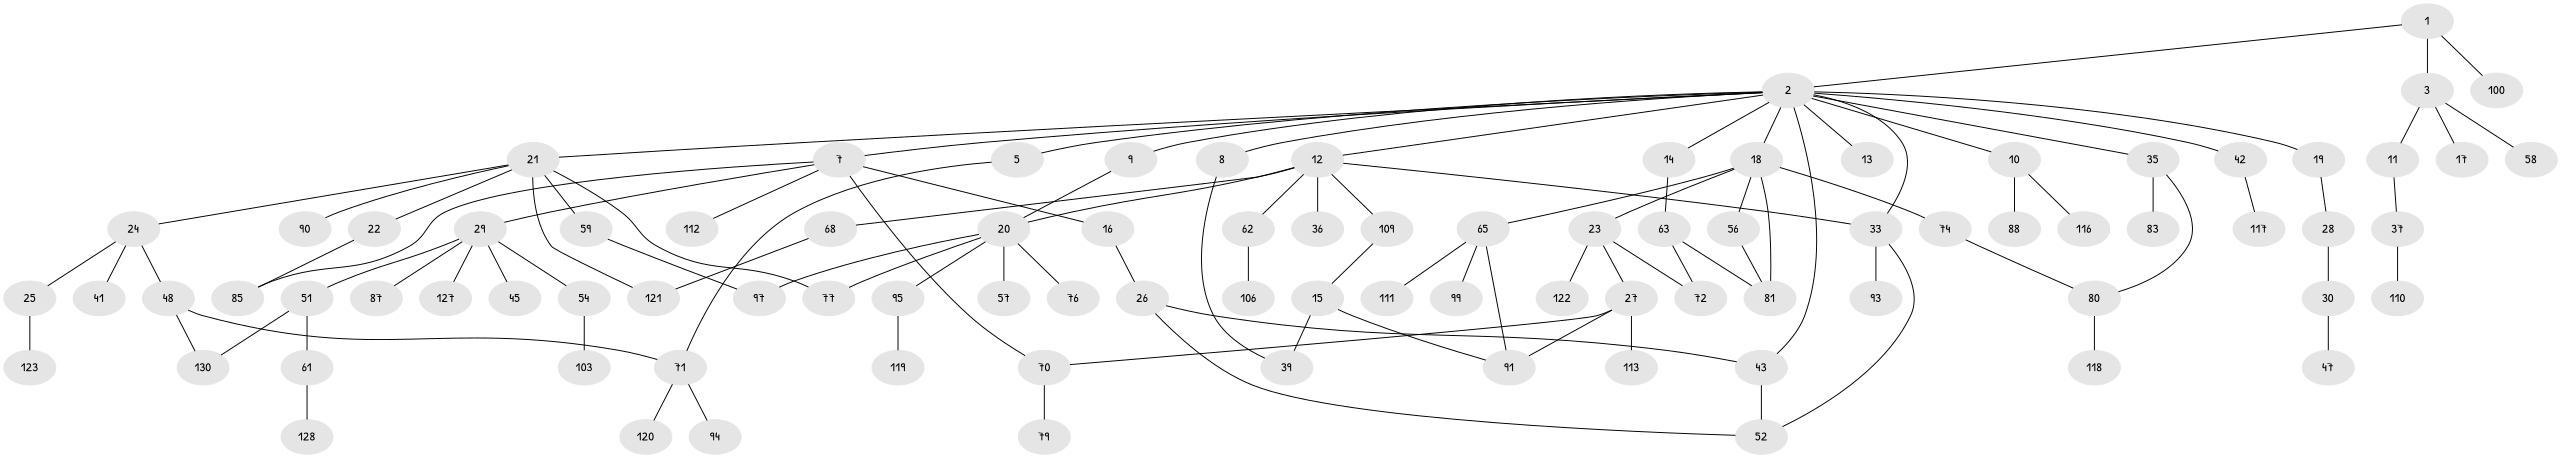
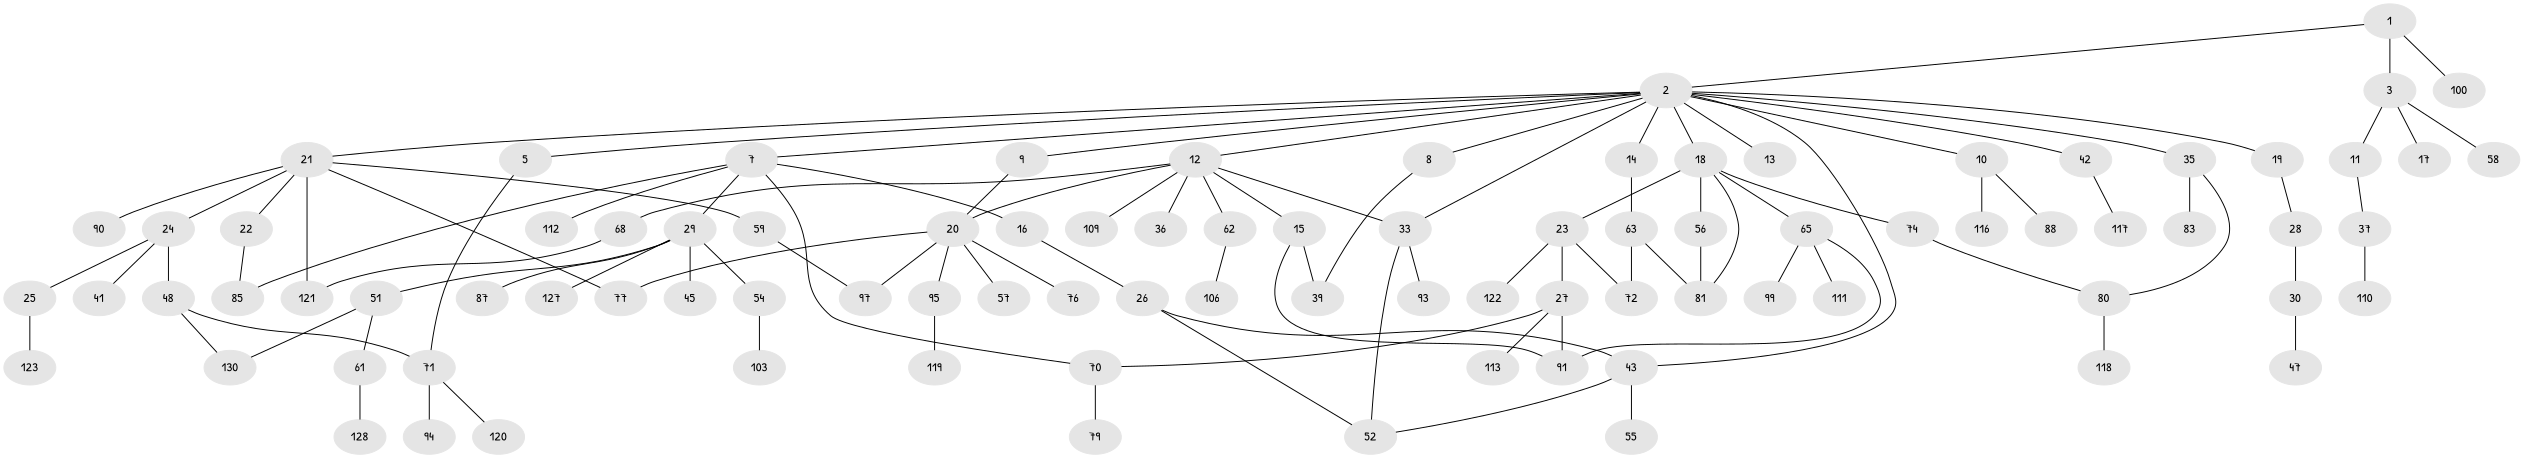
  graph {
    fontname="Patrick Hand"
    node [color=gray90 fontname="Patrick Hand" style=filled]
    edge [fontname="Patrick Hand"]
    1 [super="+34"]
    2 [super="+4"]
    3
    100
    5 [super="+6"]
    7 [super="+126"]
    8 [super="+98"]
    9
    10 [super="+82"]
    12 [super="+31"]
    13
    14 [super="+46"]
    18 [super="+67"]
    19 [super="+78"]
    21 [super="+64"]
    33 [super="+38"]
    35 [super="+44"]
    42
    43
    11
    17
    58
    71 [super="+114"]
    16
    29 [super="+50"]
    70
    85
    n28 [label=112]
    39 [super="+40"]
    20 [super="+49"]
    88
    116
    15 [super="+32"]
    36
    62 [super="+75"]
    68 [super="+129"]
    109
    63
    23
    56 [super="+60"]
    65 [super="+86"]
    74
    81 [super="+115"]
    28 [super="+73"]
    77 [super="+107"]
    22
    24
    59 [super="+69"]
    90
    121
    52 [super="+105"]
    93
    80 [super="+84"]
    83
    117
+   55
    37 [super="+101"]
    94
    120
    26 [super="+53"]
    45
    51 [super="+89"]
    54 [super="+108"]
    87
    127
    79
    57 [super="+124"]
    76
    95
    97
    110
    91
    106
    72
    27 [super="+92"]
    122
    99
    111
    30 [super="+96"]
    119
    25 [super="+66"]
    41 [super="+125"]
    48 [super="+104"]
    113
    123
    130
    47
    61 [super="+112"]
    103
    118
    128
    1 -- 2
    1 -- 3
    1 -- 100
    2 -- 5
    2 -- 7
    2 -- 8
    2 -- 9
    2 -- 10
    2 -- 12
    2 -- 13
    2 -- 14
    2 -- 18
    2 -- 19
    2 -- 21
    2 -- 33
    2 -- 35
    2 -- 42
    2 -- 43
    3 -- 11
    3 -- 17
    3 -- 58
    5 -- 71
    7 -- 16
    7 -- 29
    7 -- 70
    7 -- 85
    7 -- n28
    8 -- 39
    9 -- 20
    10 -- 88
    10 -- 116
    12 -- 33
    12 -- 20
-   109 -- 15
+   12 -- 15
    12 -- 36
    12 -- 62
    12 -- 68
    12 -- 109
    14 -- 63
    18 -- 23
    18 -- 56
    18 -- 65
    18 -- 74
    18 -- 81
    19 -- 28
    21 -- 77
    21 -- 22
    21 -- 24
    21 -- 59
    21 -- 90
    21 -- 121
    33 -- 52
    33 -- 93
    35 -- 80
    35 -- 83
    42 -- 117
    43 -- 52
+   43 -- 55
    11 -- 37
    71 -- 94
    71 -- 120
    16 -- 26
    29 -- 45
    29 -- 51
    29 -- 54
    29 -- 87
    29 -- 127
    70 -- 79
    20 -- 77
    20 -- 57
    20 -- 76
    20 -- 95
    20 -- 97
    15 -- 39
    15 -- 91
    62 -- 106
    68 -- 121
    63 -- 81
    63 -- 72
    23 -- 72
    23 -- 27
    23 -- 122
    56 -- 81
    65 -- 91
    65 -- 99
    65 -- 111
    74 -- 80
    28 -- 30
    22 -- 85
    24 -- 25
    24 -- 41
    24 -- 48
    59 -- 97
    80 -- 118
    37 -- 110
    26 -- 43
    26 -- 52
    51 -- 130
    51 -- 61
    54 -- 103
    95 -- 119
    27 -- 70
    27 -- 91
    27 -- 113
    30 -- 47
    25 -- 123
    48 -- 71
    48 -- 130
    61 -- 128
  }
